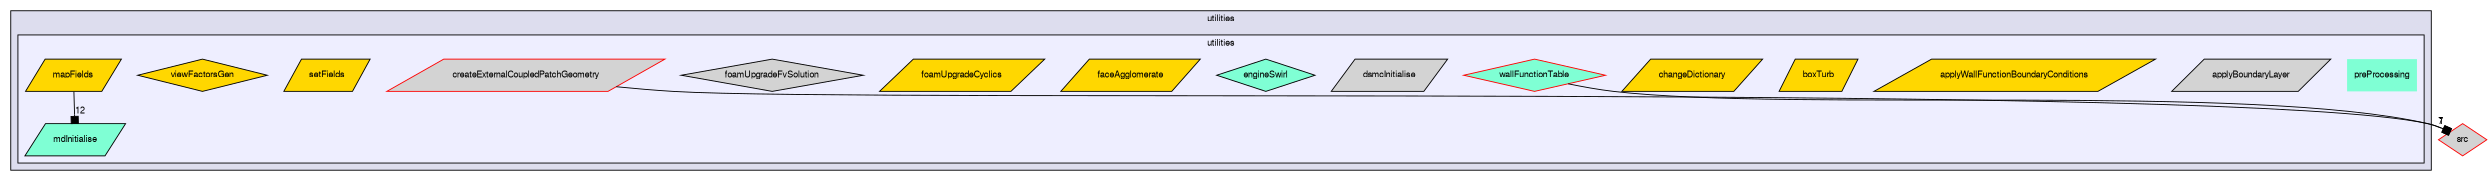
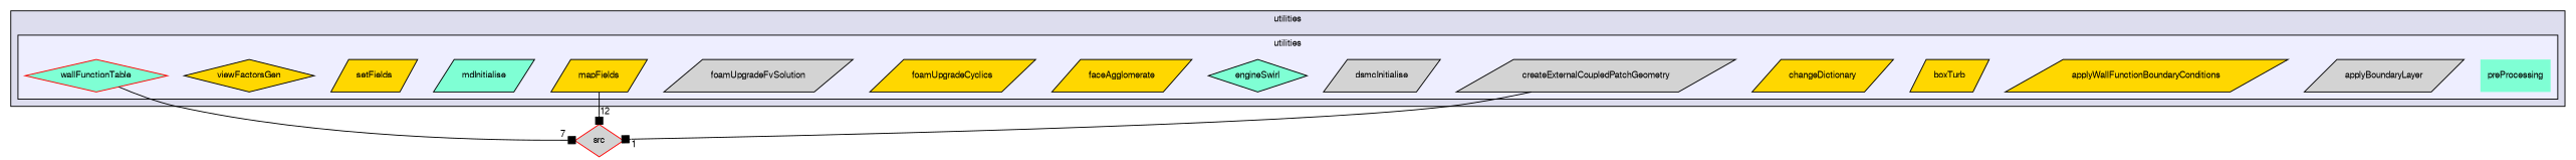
  digraph {
    compound=true
    node [fontname=FreeSans fontsize=10 shape=parallelogram style=filled fillcolor=gold color=black]
    edge [labeldistance=1.5 labelfontname=FreeSans labelfontsize=10 arrowhead=box]
    n1 [label=preProcessing shape=plaintext fillcolor=aquamarine color=""]
    n2 [fillcolor=lightgrey label=applyBoundaryLayer]
    n3 [label=applyWallFunctionBoundaryConditions]
    n4 [label=boxTurb]
    n5 [label=changeDictionary]
-   n6 [color=red fillcolor=lightgrey label=createExternalCoupledPatchGeometry]
+   n6 [fillcolor=lightgrey label=createExternalCoupledPatchGeometry]
    n7 [fillcolor=lightgrey label=dsmcInitialise]
    n8 [fillcolor=aquamarine label=engineSwirl shape=diamond]
    n9 [label=faceAgglomerate]
    n10 [label=foamUpgradeCyclics]
-   n11 [fillcolor=lightgrey label=foamUpgradeFvSolution shape=diamond]
+   n11 [fillcolor=lightgrey label=foamUpgradeFvSolution]
    n12 [label=mapFields]
    n13 [fillcolor=aquamarine label=mdInitialise]
    n14 [label=setFields]
    n15 [label=viewFactorsGen shape=diamond]
    n16 [color=red fillcolor=aquamarine label=wallFunctionTable shape=diamond]
    n17 [color=red label=src shape=diamond fillcolor=lightgrey]
    subgraph cluster_1 {
      bgcolor="#ddddee"
      fontname=FreeSans
      fontsize=10
      label=utilities
      pencolor=black
      subgraph cluster_2 {
        bgcolor="#eeeeff"
        fontname=FreeSans
        fontsize=10
        pencolor=black
        n1
        n2
        n3
        n4
        n5
        n6
        n7
        n8
        n9
        n10
        n11
        n12
        n13
        n14
        n15
        n16
      }
    }
    n6 -> n17 [headlabel=1]
-   n12 -> n13 [headlabel=12]
+   n12 -> n17 [headlabel=12]
    n16 -> n17 [headlabel=7]
  }
